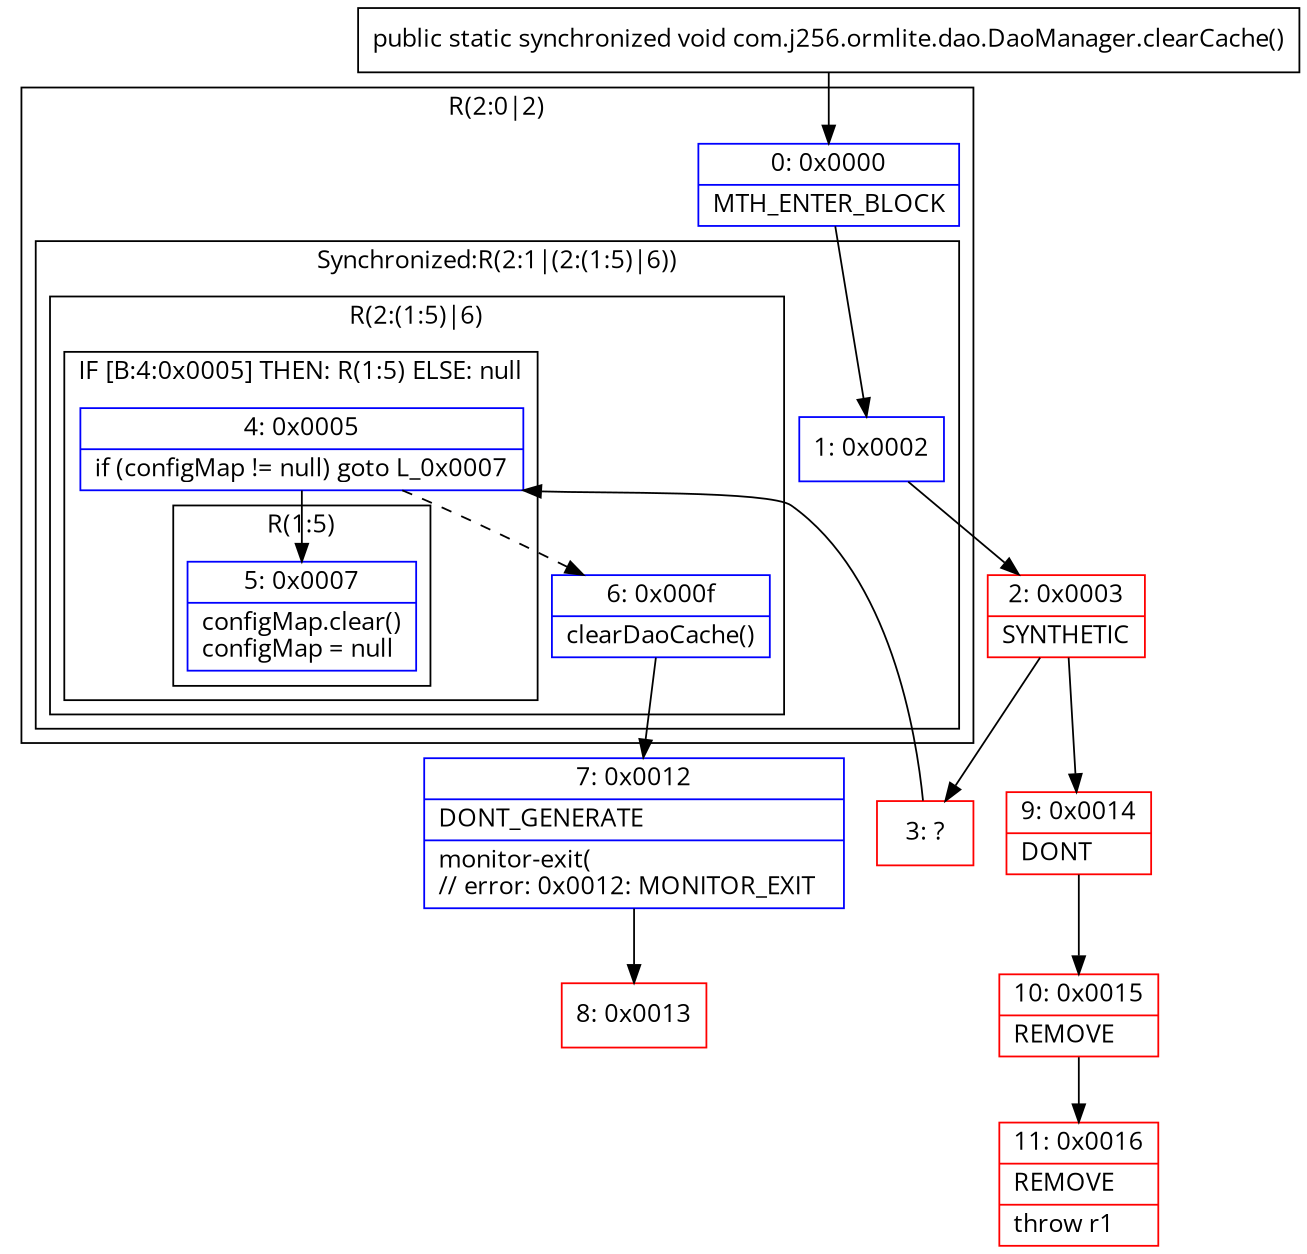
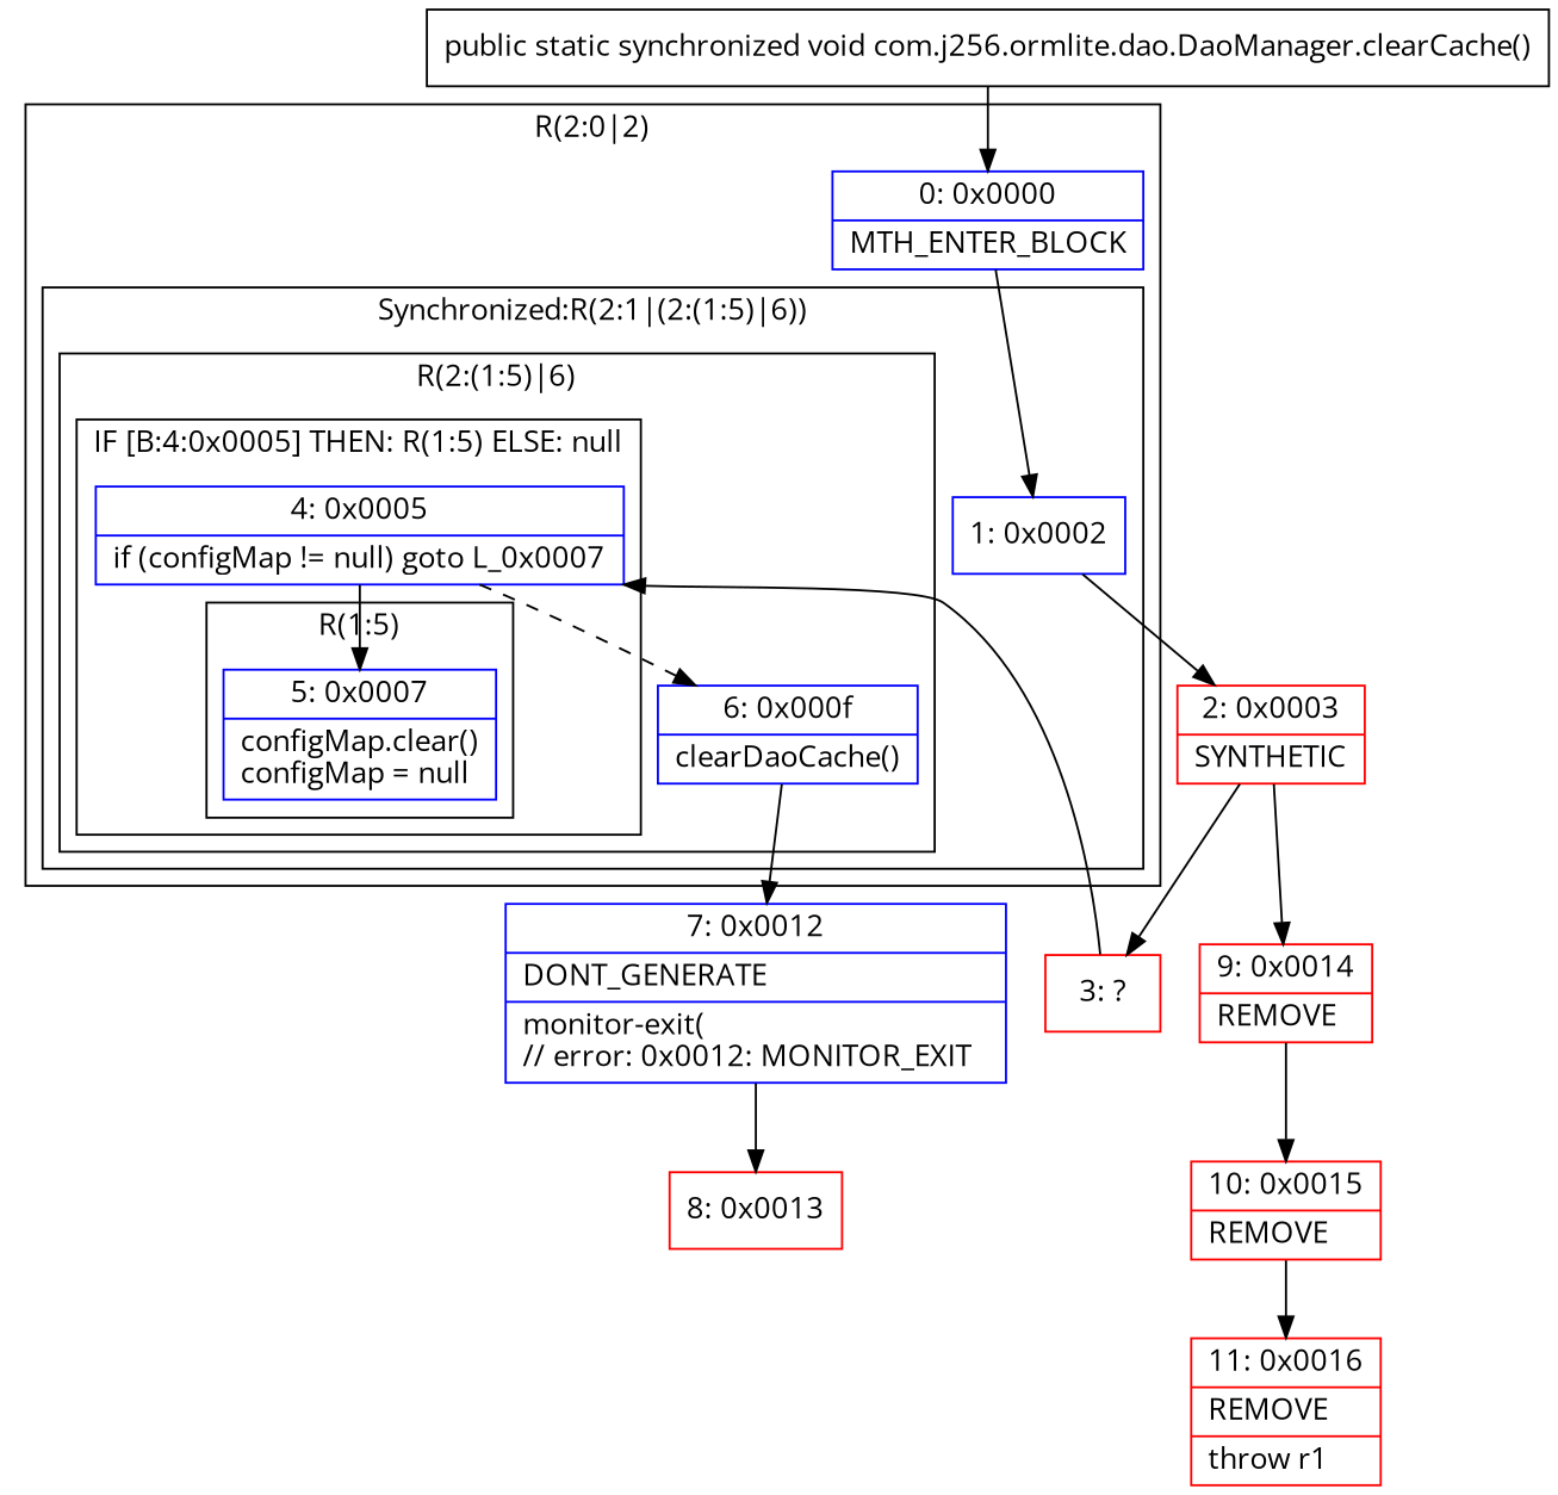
  digraph {
    fontname="Open Sans"
    node [color=blue fontname="Open Sans" shape=record]
    edge [fontname="Open Sans"]
    n1 [label="{5\:\ 0x0007|configMap.clear()\lconfigMap = null\l}"]
    n2 [label="{4\:\ 0x0005|if (configMap != null) goto L_0x0007\l}"]
    n3 [label="{6\:\ 0x000f|clearDaoCache()\l}"]
    n4 [label="{1\:\ 0x0002}"]
    n5 [label="{0\:\ 0x0000|MTH_ENTER_BLOCK\l}"]
    n6 [label="{7\:\ 0x0012|DONT_GENERATE\l|monitor\-exit(\l\/\/ error: 0x0012: MONITOR_EXIT  \l}"]
    n7 [color=red label="{2\:\ 0x0003|SYNTHETIC\l}"]
    n8 [color=red label="{3\:\ ?}"]
-   n9 [color=red label="{9\:\ 0x0014|DONT\l}"]
+   n9 [color=red label="{9\:\ 0x0014|REMOVE\l}"]
    n10 [color=red label="{8\:\ 0x0013}"]
    n11 [color=red label="{10\:\ 0x0015|REMOVE\l}"]
    n12 [color=red label="{11\:\ 0x0016|REMOVE\l|throw r1\l}"]
    n13 [label="{public static synchronized void com.j256.ormlite.dao.DaoManager.clearCache() }" color=""]
    subgraph cluster_1 {
      label="R(2:0|2)"
      n5
      subgraph cluster_2 {
        label="Synchronized:R(2:1|(2:(1:5)|6))"
        n4
        subgraph cluster_3 {
          label="R(2:(1:5)|6)"
          n3
          subgraph cluster_4 {
            label="IF [B:4:0x0005] THEN: R(1:5) ELSE: null"
            n2
            subgraph cluster_5 {
              label="R(1:5)"
              n1
            }
          }
        }
      }
    }
    n2 -> n1
    n2 -> n3 [style=dashed]
    n3 -> n6
    n4 -> n7
    n5 -> n4
    n6 -> n10
    n7 -> n8
    n7 -> n9
    n8 -> n2
    n9 -> n11
    n11 -> n12
    n13 -> n5
  }
